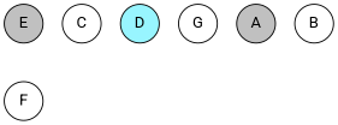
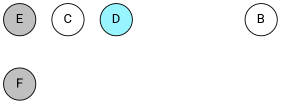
  graph {
    fontname=Roboto
    mindist=.1
    node [fillcolor=white fontname=Roboto margin=0 shape=circle style=filled]
    edge [fontname=Roboto style=invis]
    E [fillcolor=gray]
-   F
+   F [fillcolor=gray]
    C
    D [fillcolor=cadetblue1]
-   G
-   A [fillcolor=gray]
    B
    subgraph sub_1 {
      E
      F
    }
    E -- F
    F -- F
  }
